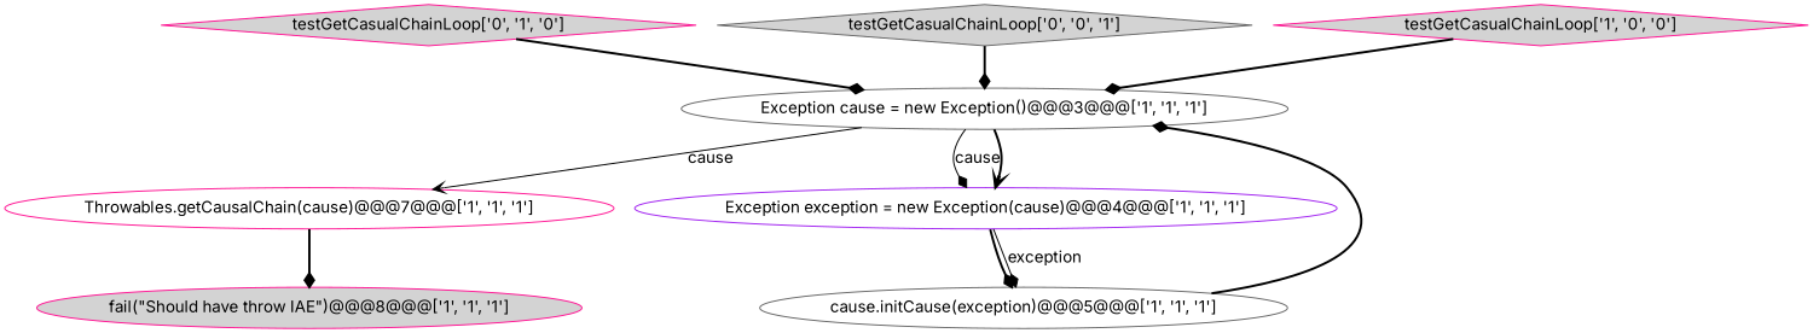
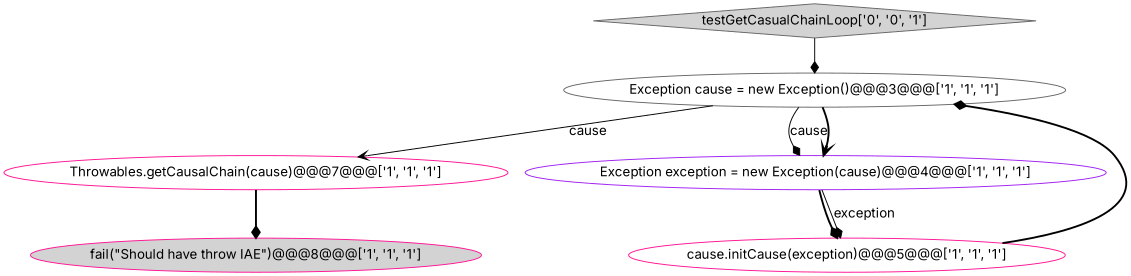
  digraph {
    fontname=Inter
    node [color=deeppink fillcolor=lightgray fontname=Inter shape=ellipse style=filled]
    edge [arrowhead=diamond fontname=Inter style=bold]
    n1 [label="fail(\"Should have throw IAE\")@@@8@@@['1', '1', '1']"]
-   n2 [label="testGetCasualChainLoop['0', '1', '0']" shape=diamond]
    n3 [color=gray40 fillcolor=white label="Exception cause = new Exception()@@@3@@@['1', '1', '1']"]
    n4 [fillcolor=white label="Throwables.getCausalChain(cause)@@@7@@@['1', '1', '1']"]
    n5 [color=purple fillcolor=white label="Exception exception = new Exception(cause)@@@4@@@['1', '1', '1']"]
-   n6 [color=gray40 fillcolor=white label="cause.initCause(exception)@@@5@@@['1', '1', '1']"]
+   n6 [fillcolor=white label="cause.initCause(exception)@@@5@@@['1', '1', '1']"]
    n7 [color=gray40 label="testGetCasualChainLoop['0', '0', '1']" shape=diamond]
-   n8 [label="testGetCasualChainLoop['1', '0', '0']" shape=diamond]
-   n2 -> n3
    n3 -> n4 [arrowhead=vee label=cause style=solid]
    n3 -> n5 [label=cause style=solid]
    n3 -> n5 [arrowhead=vee]
    n4 -> n1
    n5 -> n6
    n5 -> n6 [label=exception style=solid]
    n6 -> n3
-   n7 -> n3
-   n8 -> n3
+   n7 -> n3 [style=solid]
  }
